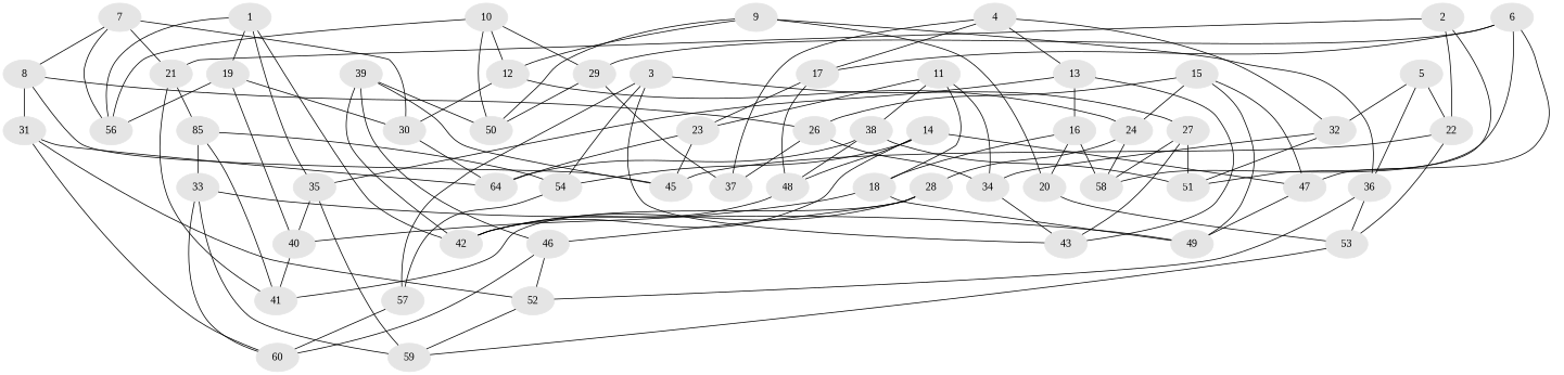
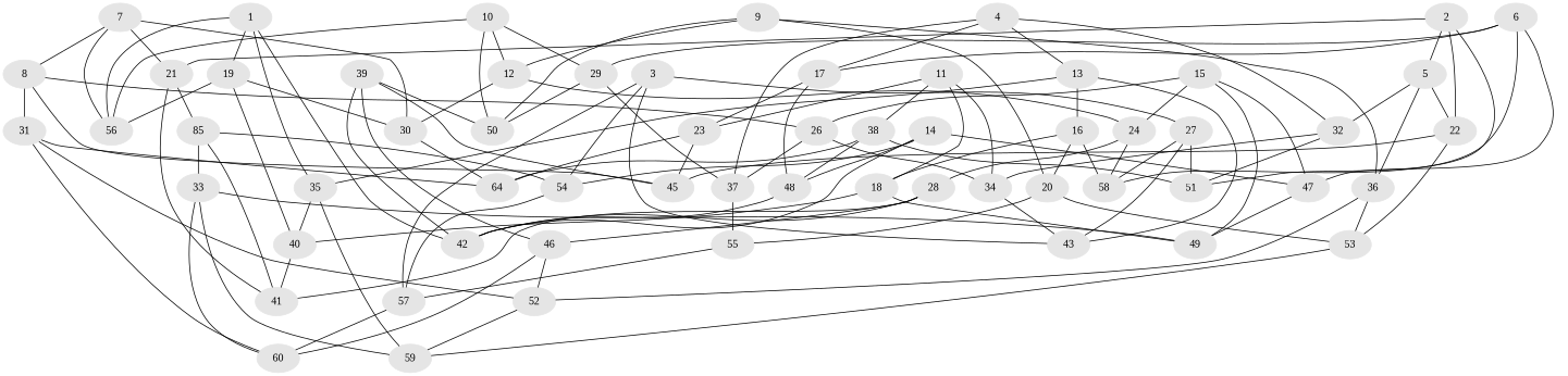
  graph {
    fontname="Liberation Serif"
    node [color=gray90 fontname="Liberation Serif" style=filled]
    edge [fontname="Liberation Serif"]
    1
    19
    35
    42
    56
    30
    40
    59
    2
    5
    21
    22
    51
    32
    36
    n16 [label=85]
    41
    45
    53
    3
    27
    43
    54
    57
    58
    60
    4
    13
    17
    37
    16
    23
    48
    34
+   55
    52
    6
    29
    47
    50
    49
    7
    8
    26
    31
    n46 [label=64]
    9
    12
    20
    24
    10
    11
    18
    38
    28
    14
    15
    33
    46
    39
    1 -- 19
    1 -- 35
    1 -- 42
    1 -- 56
    19 -- 56
    19 -- 30
    19 -- 40
    35 -- 40
    35 -- 59
    30 -- n46
    40 -- 41
+   2 -- 5
    2 -- 21
    2 -- 22
    2 -- 51
    5 -- 22
    5 -- 32
    5 -- 36
    21 -- n16
    21 -- 41
    22 -- 45
    22 -- 53
    32 -- 51
    32 -- 34
    36 -- 53
    36 -- 52
    n16 -- 41
    n16 -- 54
    n16 -- 33
    53 -- 59
    3 -- 27
    3 -- 43
    3 -- 54
    3 -- 57
    27 -- 51
    27 -- 43
    27 -- 58
    54 -- 57
    57 -- 60
    4 -- 32
    4 -- 13
    4 -- 17
    4 -- 37
    13 -- 35
    13 -- 43
    13 -- 16
    17 -- 23
    17 -- 48
+   37 -- 55
    16 -- 58
    16 -- 20
    16 -- 18
    23 -- 45
    23 -- n46
    48 -- 42
    34 -- 43
+   55 -- 57
    52 -- 59
    6 -- 58
    6 -- 17
    6 -- 29
    6 -- 47
    29 -- 37
    29 -- 50
    47 -- 49
    7 -- 56
    7 -- 30
    7 -- 21
    7 -- 8
    8 -- 45
    8 -- 26
    8 -- 31
    26 -- 37
    26 -- 34
    31 -- 60
    31 -- 52
    31 -- n46
    9 -- 36
    9 -- 50
    9 -- 12
    9 -- 20
    12 -- 30
    12 -- 24
    20 -- 53
+   20 -- 55
    24 -- 58
    24 -- 28
    10 -- 56
    10 -- 29
    10 -- 50
    10 -- 12
    11 -- 23
    11 -- 34
    11 -- 18
    11 -- 38
    18 -- 40
    18 -- 49
    38 -- 51
    38 -- 48
    38 -- n46
    28 -- 42
    28 -- 41
    28 -- 46
    14 -- 42
    14 -- 54
    14 -- 48
    14 -- 47
    15 -- 47
    15 -- 49
    15 -- 26
    15 -- 24
    33 -- 59
    33 -- 60
    33 -- 49
    46 -- 60
    46 -- 52
    39 -- 42
    39 -- 45
    39 -- 50
    39 -- 46
  }
